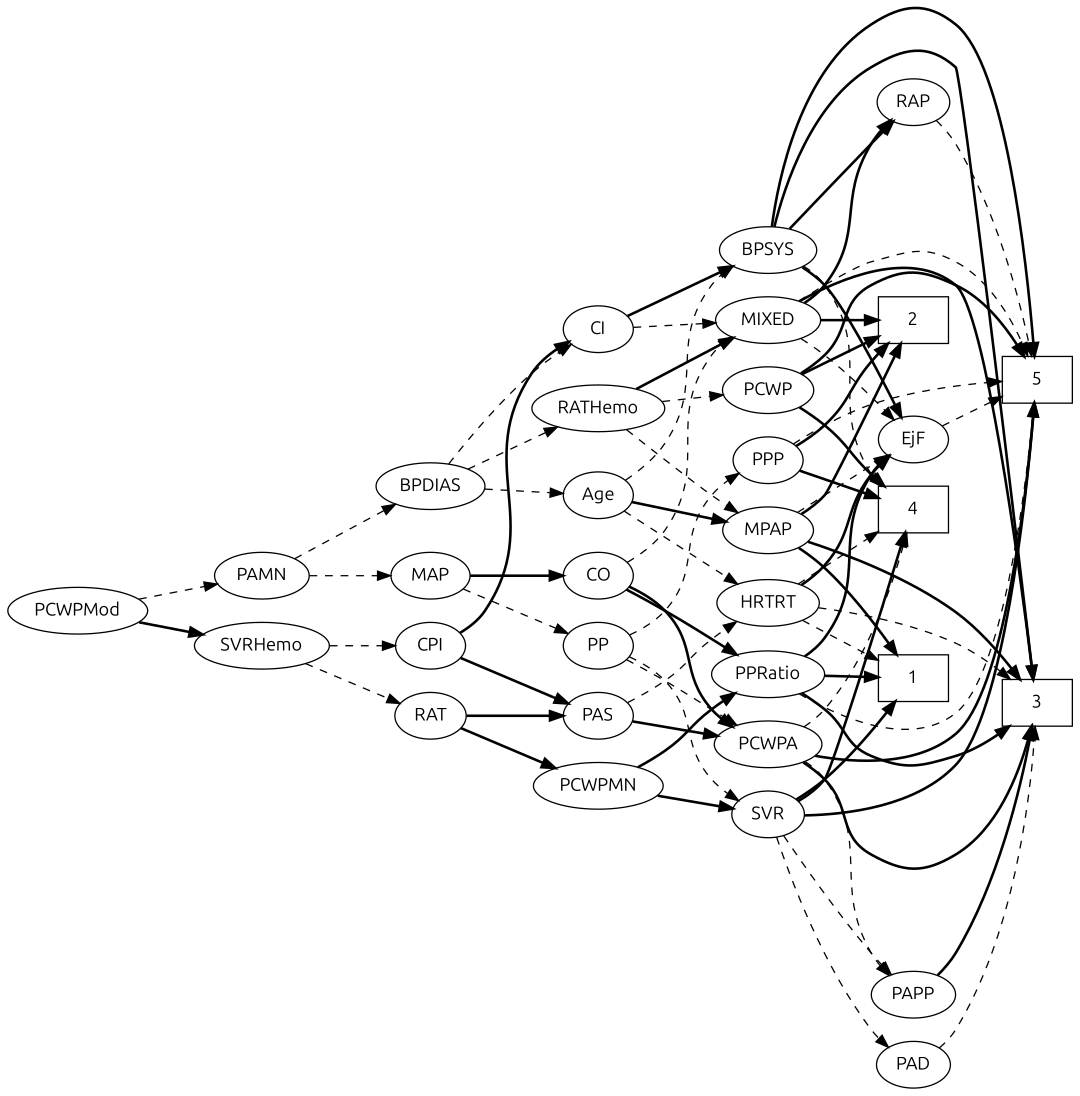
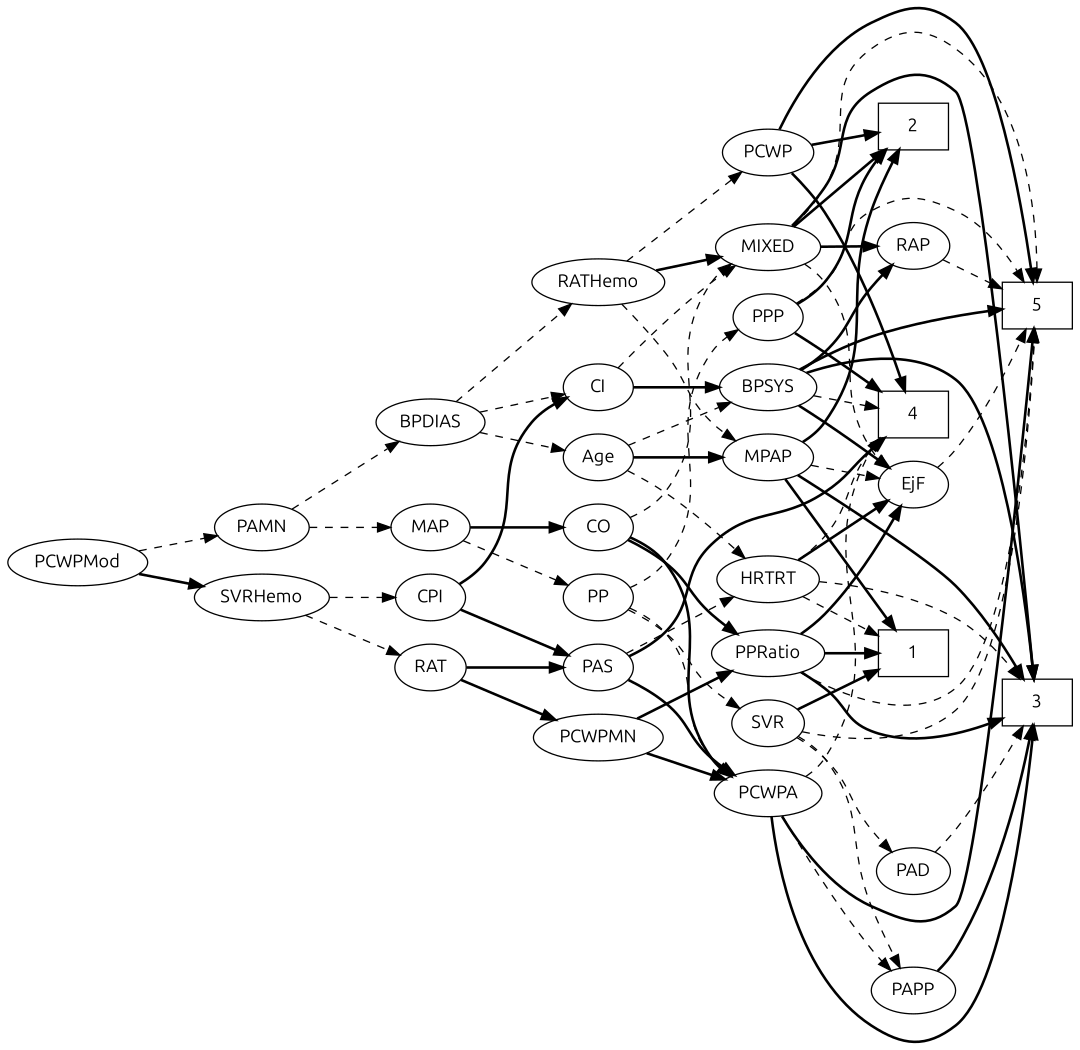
  strict digraph {
    fontname=Ubuntu
    rankdir=LR
    node [fontname=Ubuntu]
    edge [fontname=Ubuntu style=bold]
    1 [height=0.5 shape=box width=0.75]
    2 [height=0.5 shape=box width=0.75]
    3 [height=0.5 shape=box width=0.75]
    4 [height=0.5 shape=box width=0.75]
    5 [height=0.5 shape=box width=0.75]
    Age [height=0.5 width=0.75]
    MPAP [height=0.5 width=0.97491]
    BPSYS [height=0.5 width=1.0471]
    HRTRT [height=0.5 width=1.1013]
    EjF [height=0.5 width=0.75]
    RAP [height=0.5 width=0.77632]
    MIXED [height=0.5 width=1.1193]
    PAD [height=0.5 width=0.79437]
    CO [height=0.5 width=0.75]
    PCWPA [height=0.5 width=1.1555]
    PPRatio [height=0.5 width=1.1013]
    PAPP [height=0.5 width=0.88464]
    PAS [height=0.5 width=0.75]
    PAMN [height=0.5 width=1.011]
    BPDIAS [height=0.5 width=1.1735]
    MAP [height=0.5 width=0.84854]
    RATHemo [height=0.5 width=1.3721]
    CI [height=0.5 width=0.75]
    PP [height=0.5 width=0.75]
    PCWP [height=0.5 width=0.97491]
    SVR [height=0.5 width=0.77632]
    PPP [height=0.5 width=0.75]
    CPI [height=0.5 width=0.75]
    RAT [height=0.5 width=0.75827]
    PCWPMN [height=0.5 width=1.3902]
    PCWPMod [height=0.5 width=1.4443]
    SVRHemo [height=0.5 width=1.3902]
    Age -> MPAP
    Age -> BPSYS [style=dashed]
    Age -> HRTRT [style=dashed]
    MPAP -> 1
    MPAP -> 2
    MPAP -> 3
    MPAP -> EjF [style=dashed]
    BPSYS -> 3
    BPSYS -> 4 [style=dashed]
    BPSYS -> 5
    BPSYS -> EjF
    BPSYS -> RAP
    HRTRT -> 1 [style=dashed]
    HRTRT -> 3 [style=dashed]
    HRTRT -> 4 [style=dashed]
    HRTRT -> EjF
    EjF -> 5 [style=dashed]
    RAP -> 5 [style=dashed]
    MIXED -> 2
    MIXED -> 3
    MIXED -> 5 [style=dashed]
    MIXED -> EjF [style=dashed]
    MIXED -> RAP
    PAD -> 3 [style=dashed]
    CO -> MIXED [style=dashed]
    CO -> PCWPA
    CO -> PPRatio
    PCWPA -> 3
    PCWPA -> 4 [style=dashed]
    PCWPA -> 5
    PCWPA -> PAPP [style=dashed]
    PPRatio -> 1
    PPRatio -> 3
    PPRatio -> 5 [style=dashed]
    PPRatio -> EjF
    PAPP -> 3
    PAS -> HRTRT [style=dashed]
    PAS -> PCWPA
    PAMN -> BPDIAS [style=dashed]
    PAMN -> MAP [style=dashed]
    BPDIAS -> Age [style=dashed]
    BPDIAS -> RATHemo [style=dashed]
    BPDIAS -> CI [style=dashed]
    MAP -> CO
    MAP -> PP [style=dashed]
    RATHemo -> MPAP [style=dashed]
    RATHemo -> MIXED
    RATHemo -> PCWP [style=dashed]
    CI -> BPSYS
    CI -> MIXED [style=dashed]
    PP -> PCWPA [style=dashed]
    PP -> SVR [style=dashed]
    PP -> PPP [style=dashed]
    PCWP -> 2
    PCWP -> 4
    PCWP -> 5
    SVR -> 1
-   SVR -> 4
-   SVR -> 5
+   PAS -> 4
+   SVR -> 5 [style=dashed]
    SVR -> PAD [style=dashed]
    SVR -> PAPP [style=dashed]
    PPP -> 2
    PPP -> 4
    PPP -> 5 [style=dashed]
    CPI -> PAS
    CPI -> CI
    RAT -> PAS
    RAT -> PCWPMN
-   PCWPMN -> SVR
+   PCWPMN -> PCWPA
    PCWPMN -> PPRatio
    PCWPMod -> PAMN [style=dashed]
    PCWPMod -> SVRHemo
    SVRHemo -> CPI [style=dashed]
    SVRHemo -> RAT [style=dashed]
  }
